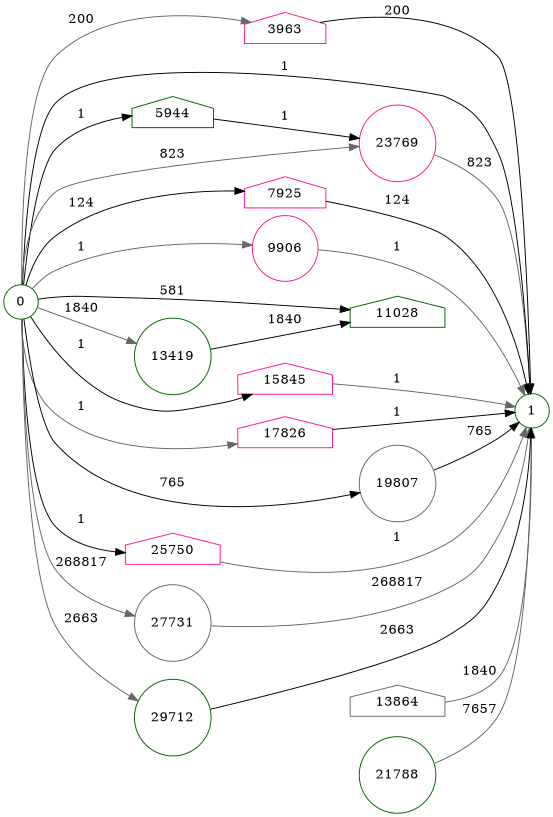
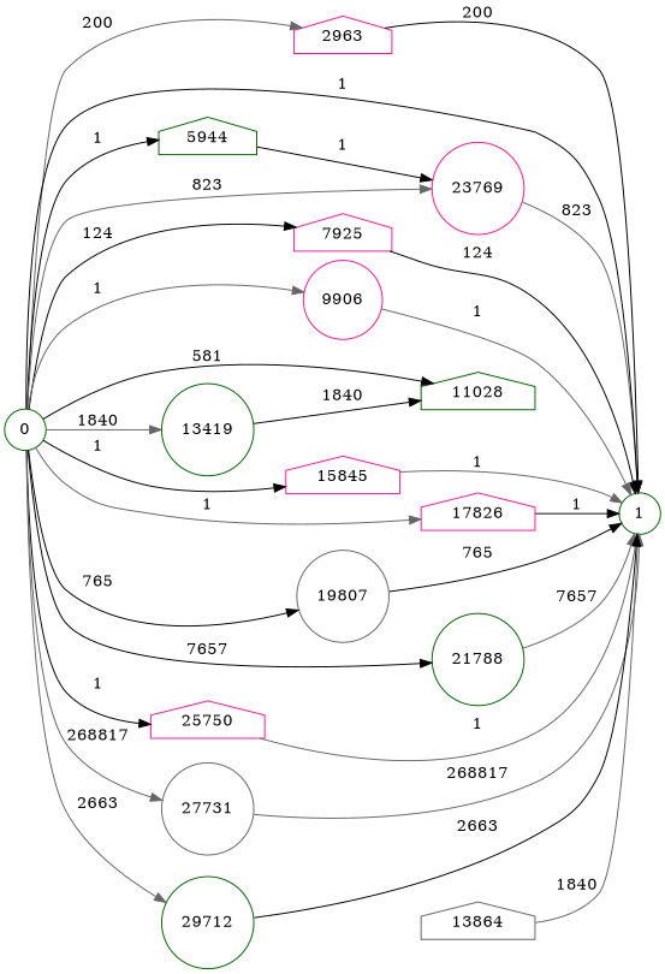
  digraph {
    rankdir=LR
    node [color=deeppink shape=circle]
    edge [color=black]
-   3963 [shape=house]
+   3963 [shape=house label=2963]
    1 [color=darkgreen]
    5944 [color=darkgreen shape=house]
    23769
    7925 [shape=house]
    9906
    11028 [color=darkgreen shape=house]
    13864 [color=gray40 shape=house]
    13419 [color=darkgreen]
    15845 [shape=house]
    17826 [shape=house]
    19807 [color=gray40]
    21788 [color=darkgreen]
    25750 [shape=house]
    27731 [color=gray40]
    29712 [color=darkgreen]
    0 [color=darkgreen]
    3963 -> 1 [label=200]
    5944 -> 23769 [label=1]
    23769 -> 1 [color=gray40 label=823]
    7925 -> 1 [label=124]
    9906 -> 1 [color=gray40 label=1]
    13864 -> 1 [color=gray40 label=1840]
    13419 -> 11028 [label=1840]
    15845 -> 1 [color=gray40 label=1]
    17826 -> 1 [label=1]
    19807 -> 1 [label=765]
    21788 -> 1 [color=gray40 label=7657]
    25750 -> 1 [color=gray40 label=1]
    27731 -> 1 [color=gray40 label=268817]
    29712 -> 1 [label=2663]
    0 -> 3963 [color=gray40 label=200]
    0 -> 1 [label=1]
    0 -> 5944 [label=1]
    0 -> 23769 [color=gray40 label=823]
    0 -> 7925 [label=124]
    0 -> 9906 [color=gray40 label=1]
    0 -> 11028 [label=581]
    0 -> 13419 [color=gray40 label=1840]
    0 -> 15845 [label=1]
    0 -> 17826 [color=gray40 label=1]
    0 -> 19807 [label=765]
+   0 -> 21788 [label=7657]
    0 -> 25750 [label=1]
    0 -> 27731 [color=gray40 label=268817]
    0 -> 29712 [color=gray40 label=2663]
  }
